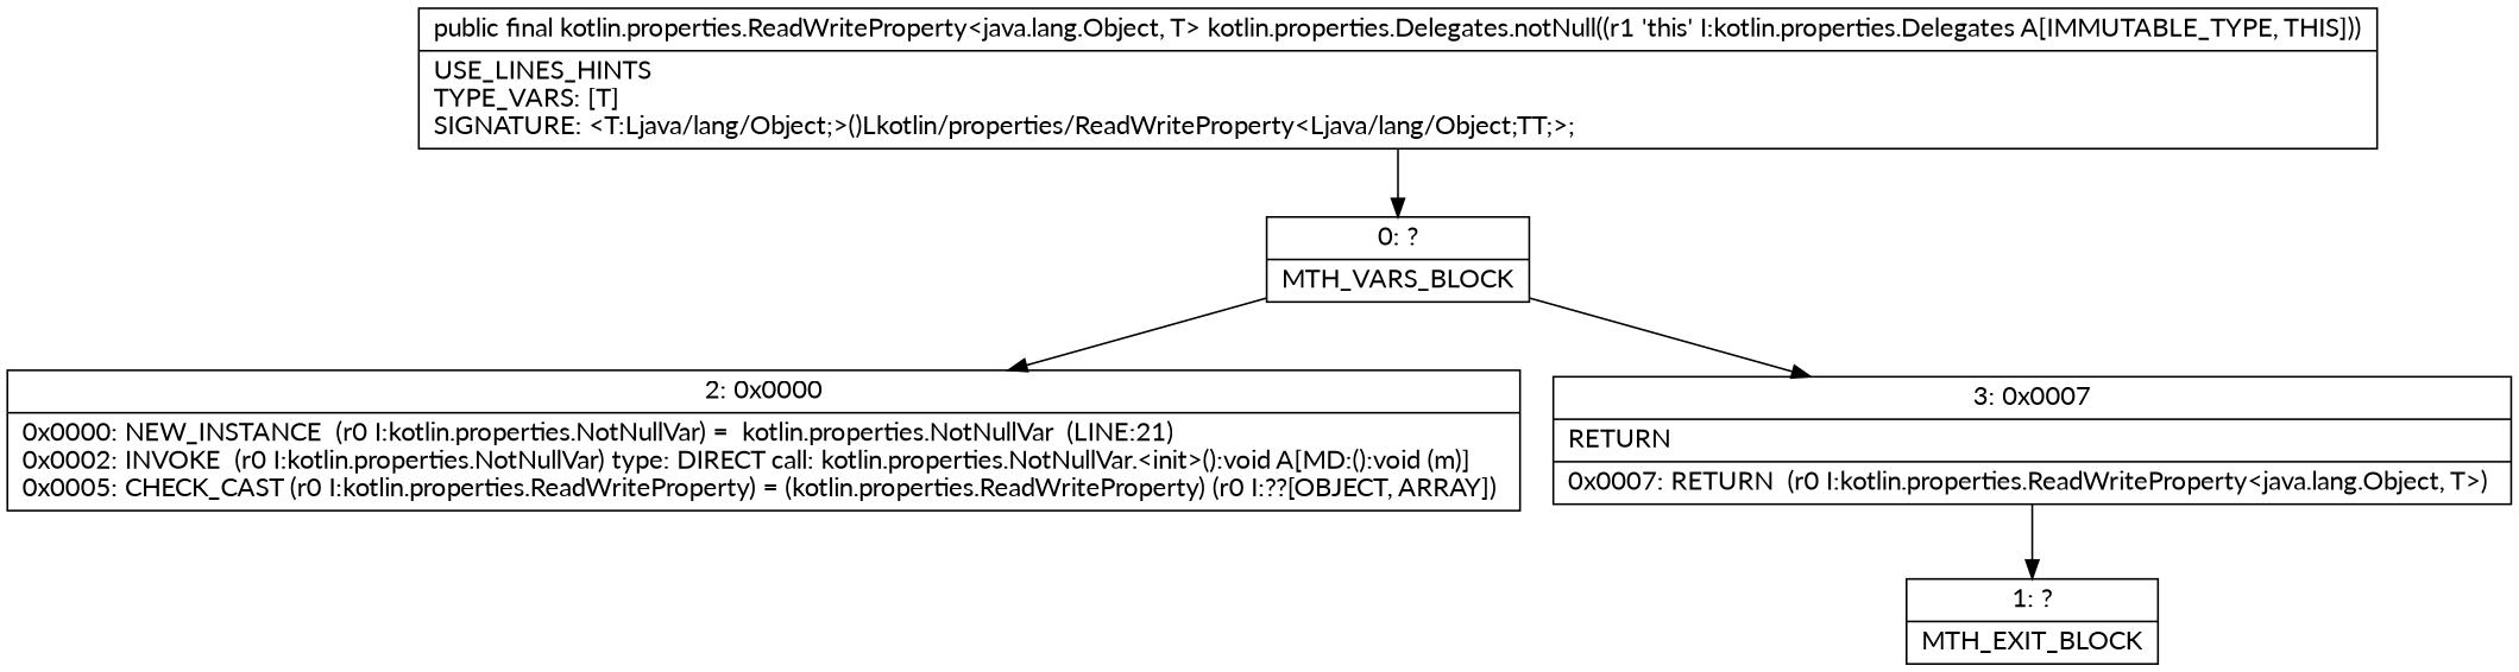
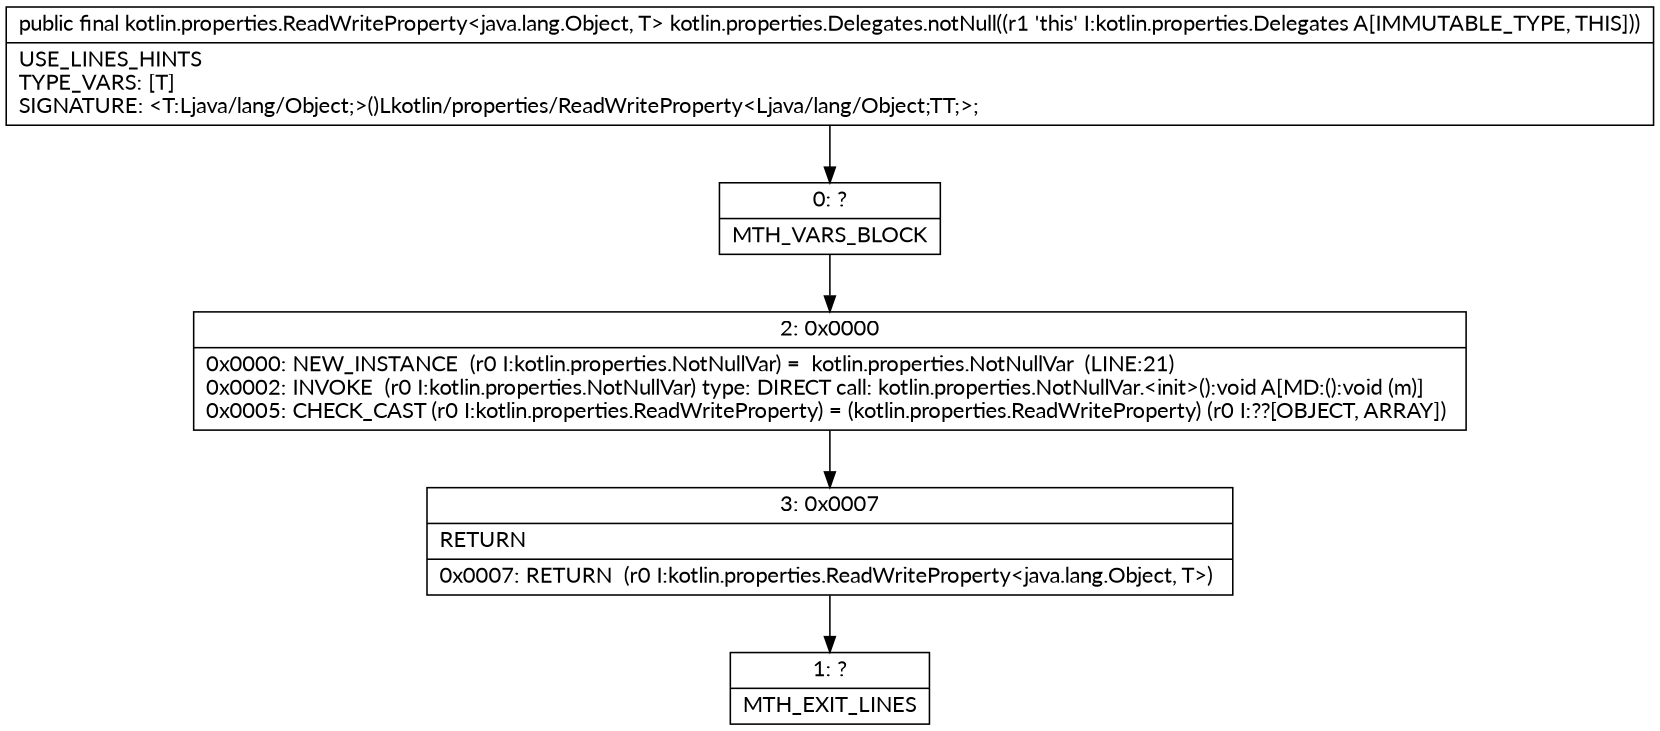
  digraph {
    fontname=Lato
    node [fontname=Lato shape=record]
    edge [fontname=Lato]
    n1 [label="{0\:\ ?|MTH_VARS_BLOCK\l}"]
    n2 [label="{2\:\ 0x0000|0x0000: NEW_INSTANCE  (r0 I:kotlin.properties.NotNullVar) =  kotlin.properties.NotNullVar  (LINE:21)\l0x0002: INVOKE  (r0 I:kotlin.properties.NotNullVar) type: DIRECT call: kotlin.properties.NotNullVar.\<init\>():void A[MD:():void (m)]\l0x0005: CHECK_CAST (r0 I:kotlin.properties.ReadWriteProperty) = (kotlin.properties.ReadWriteProperty) (r0 I:??[OBJECT, ARRAY]) \l}"]
    n3 [label="{3\:\ 0x0007|RETURN\l|0x0007: RETURN  (r0 I:kotlin.properties.ReadWriteProperty\<java.lang.Object, T\>) \l}"]
-   n4 [label="{1\:\ ?|MTH_EXIT_BLOCK\l}"]
+   n4 [label="{1\:\ ?|MTH_EXIT_LINES\l}"]
    n5 [label="{public final kotlin.properties.ReadWriteProperty\<java.lang.Object, T\> kotlin.properties.Delegates.notNull((r1 'this' I:kotlin.properties.Delegates A[IMMUTABLE_TYPE, THIS]))  | USE_LINES_HINTS\lTYPE_VARS: [T]\lSIGNATURE: \<T:Ljava\/lang\/Object;\>()Lkotlin\/properties\/ReadWriteProperty\<Ljava\/lang\/Object;TT;\>;\l}"]
    n1 -> n2
-   n1 -> n3
+   n2 -> n3
    n3 -> n4
    n5 -> n1
  }
